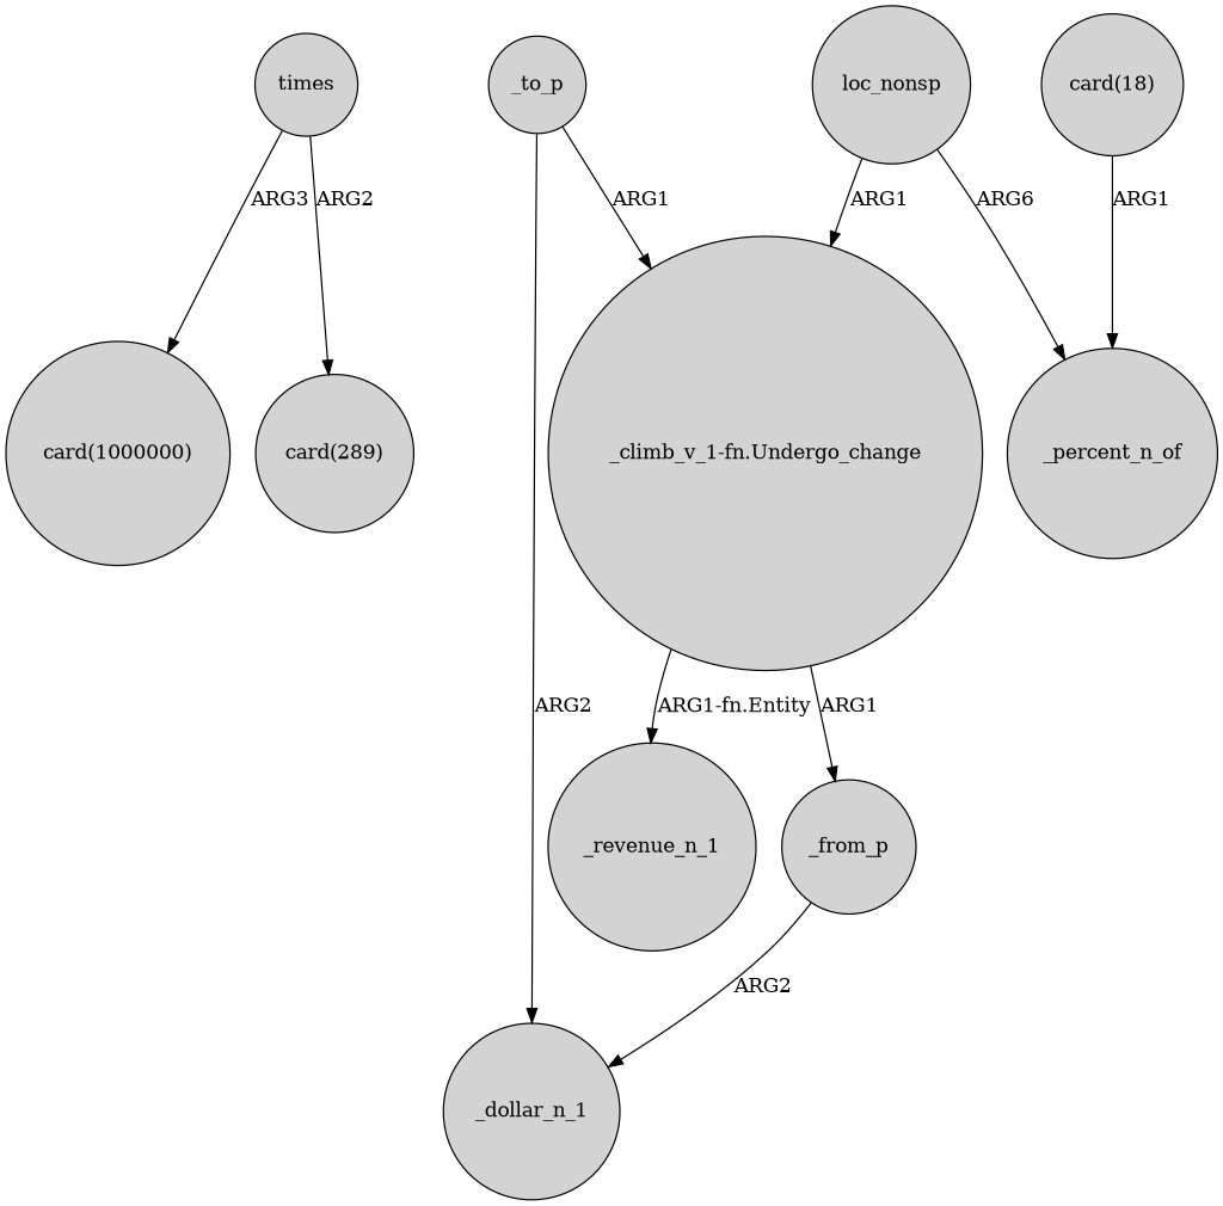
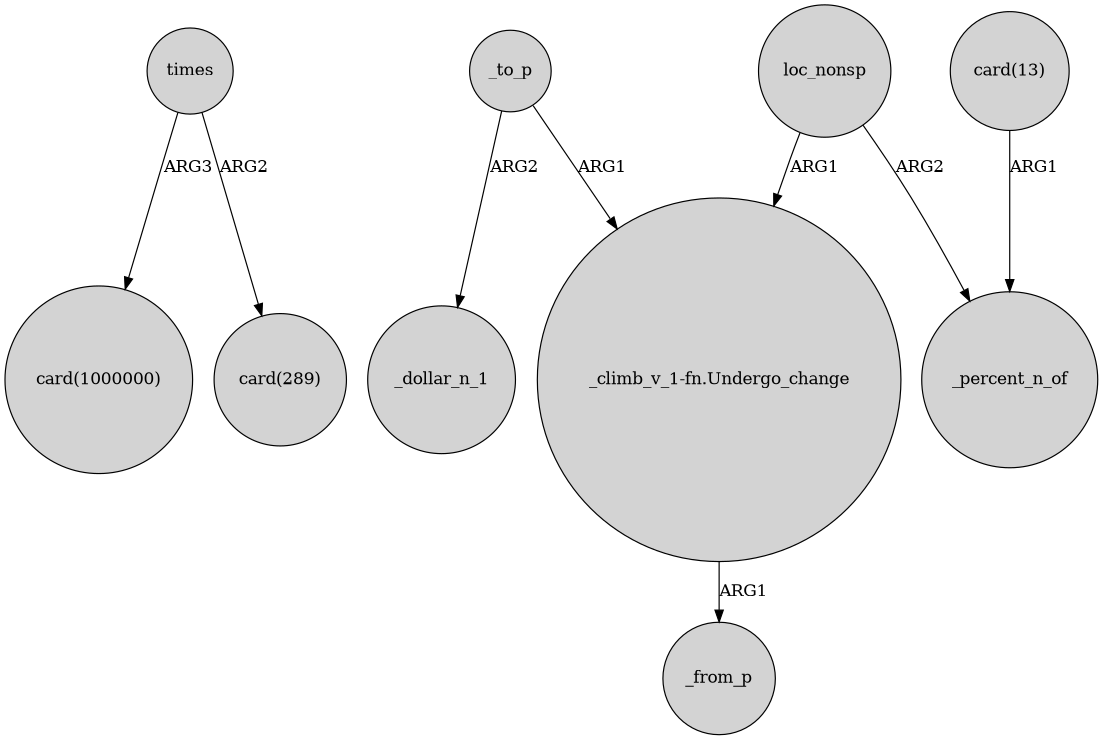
  digraph {
    node [shape=circle style=filled]
    times
    "card(1000000)"
    "card(289)"
    _to_p
    _dollar_n_1
    "_climb_v_1-fn.Undergo_change"
-   _revenue_n_1
    _from_p
    loc_nonsp
    _percent_n_of
-   "card(18)"
+   "card(18)" [label="card(13)"]
    times -> "card(1000000)" [label=ARG3]
    times -> "card(289)" [label=ARG2]
    _to_p -> _dollar_n_1 [label=ARG2]
    _to_p -> "_climb_v_1-fn.Undergo_change" [label=ARG1]
-   "_climb_v_1-fn.Undergo_change" -> _revenue_n_1 [label="ARG1-fn.Entity"]
    "_climb_v_1-fn.Undergo_change" -> _from_p [label=ARG1]
-   _from_p -> _dollar_n_1 [label=ARG2]
    loc_nonsp -> "_climb_v_1-fn.Undergo_change" [label=ARG1]
-   loc_nonsp -> _percent_n_of [label=ARG6]
+   loc_nonsp -> _percent_n_of [label=ARG2]
    "card(18)" -> _percent_n_of [label=ARG1]
  }
